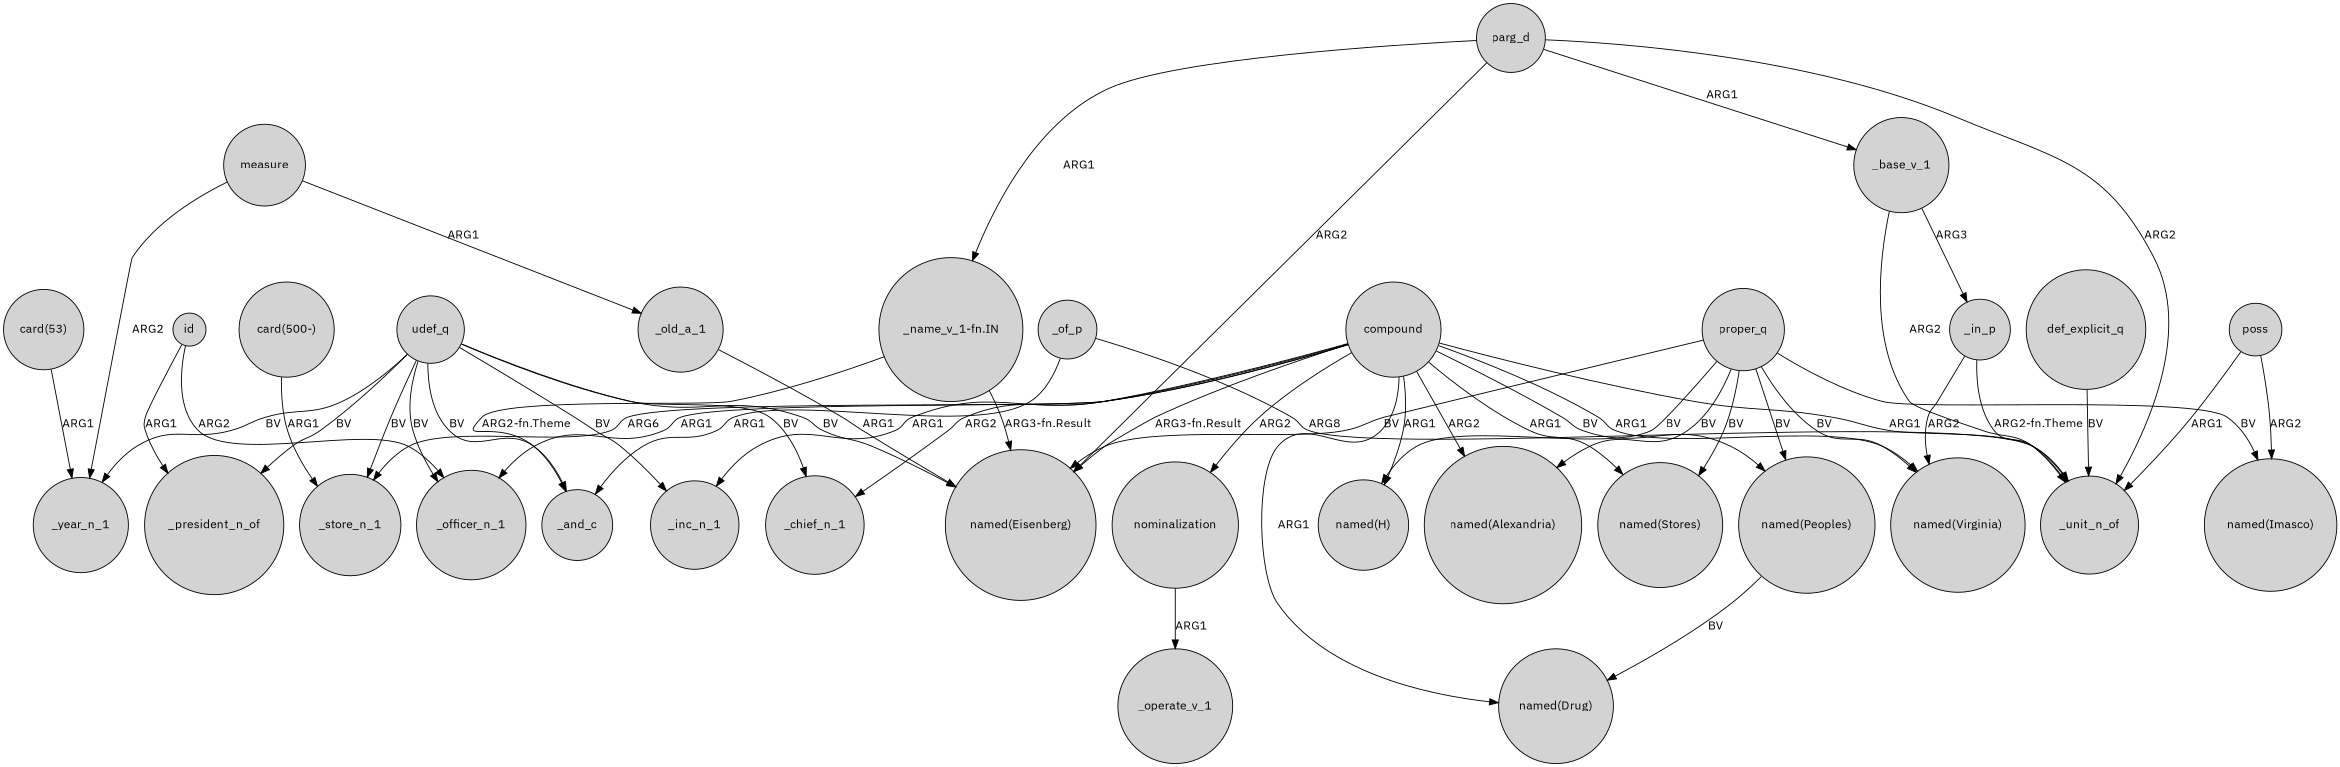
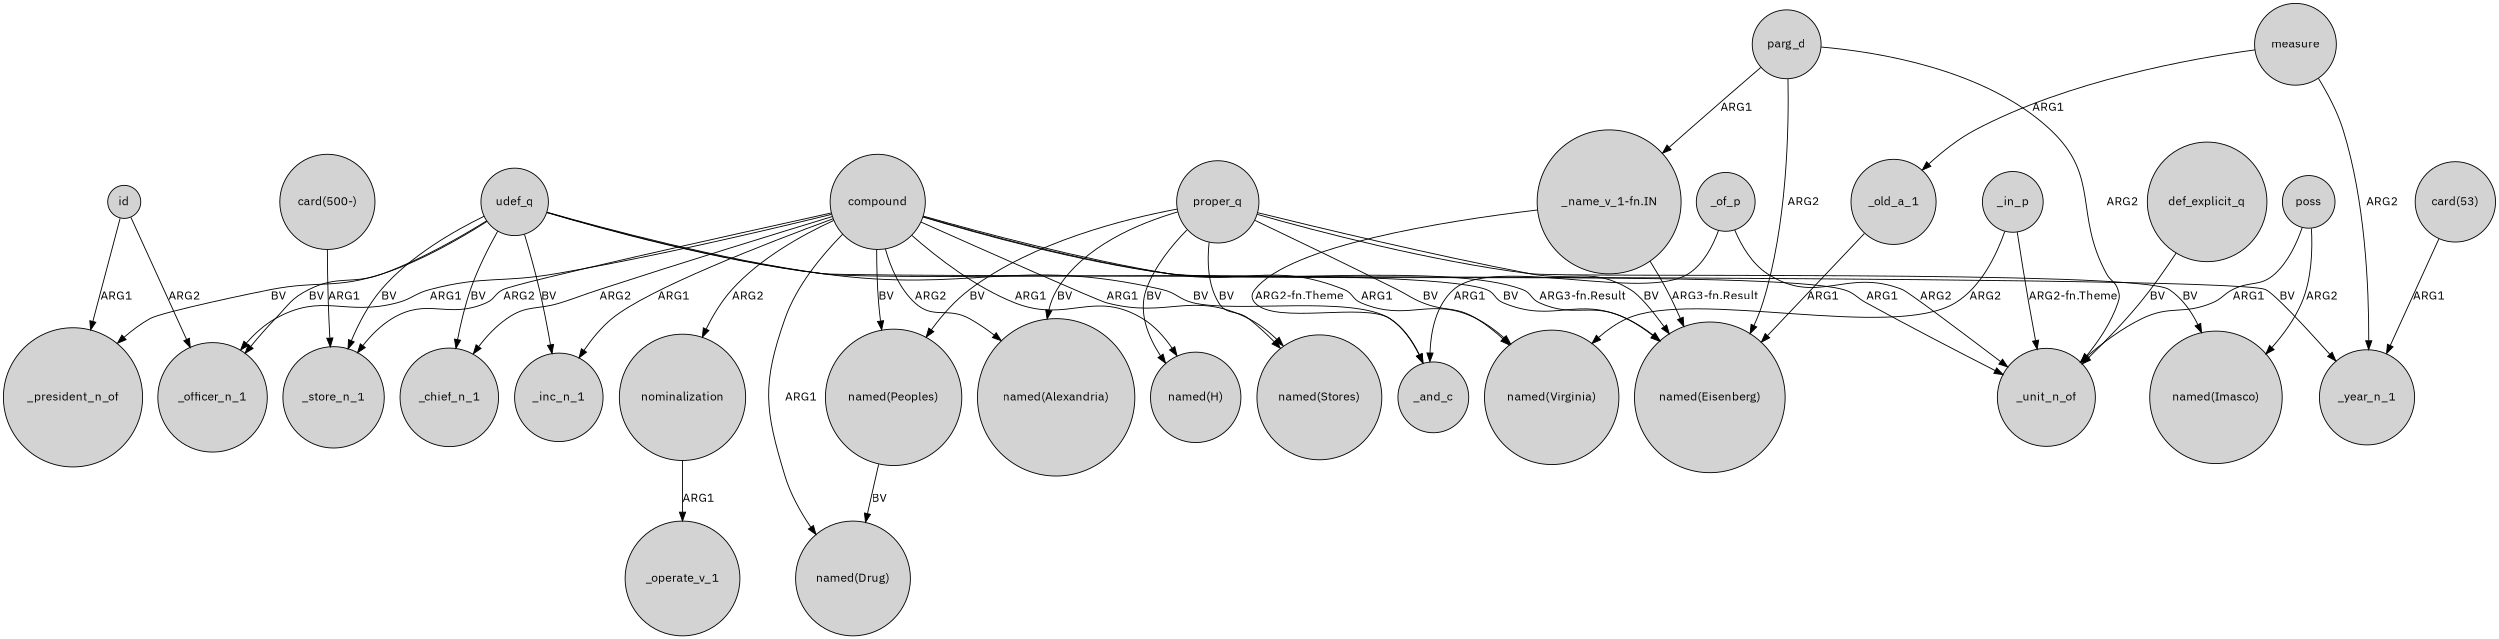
  digraph {
    fontname="IBM Plex Sans"
    node [fontname="IBM Plex Sans" shape=circle style=filled]
    edge [fontname="IBM Plex Sans"]
    udef_q
    _store_n_1
    _inc_n_1
    _and_c
    _year_n_1
    _president_n_of
    _chief_n_1
    _officer_n_1
    "named(Eisenberg)"
    nominalization
    _operate_v_1
    "_name_v_1-fn.IN"
    compound
    "named(Peoples)"
    "named(Drug)"
    _unit_n_of
    "named(Virginia)"
    "named(Alexandria)"
    "named(Stores)"
    "named(H)"
    measure
    _old_a_1
    proper_q
    "named(Imasco)"
    def_explicit_q
    parg_d
-   _base_v_1
    _in_p
    id
    _of_p
    poss
    "card(500-)"
    "card(53)"
    udef_q -> _store_n_1 [label=BV]
    udef_q -> _inc_n_1 [label=BV]
    udef_q -> _and_c [label=BV]
    udef_q -> _year_n_1 [label=BV]
    udef_q -> _president_n_of [label=BV]
    udef_q -> _chief_n_1 [label=BV]
    udef_q -> _officer_n_1 [label=BV]
    udef_q -> "named(Eisenberg)" [label=BV]
    nominalization -> _operate_v_1 [label=ARG1]
    "_name_v_1-fn.IN" -> _and_c [label="ARG2-fn.Theme"]
    "_name_v_1-fn.IN" -> "named(Eisenberg)" [label="ARG3-fn.Result"]
-   compound -> _store_n_1 [label=ARG6]
+   compound -> _store_n_1 [label=ARG2]
    compound -> _inc_n_1 [label=ARG1]
    compound -> _chief_n_1 [label=ARG2]
    compound -> _officer_n_1 [label=ARG1]
    compound -> "named(Eisenberg)" [label="ARG3-fn.Result"]
    compound -> nominalization [label=ARG2]
    compound -> "named(Peoples)" [label=BV]
    compound -> "named(Drug)" [label=ARG1]
    compound -> _unit_n_of [label=ARG1]
    compound -> "named(Virginia)" [label=ARG1]
    compound -> "named(Alexandria)" [label=ARG2]
    compound -> "named(Stores)" [label=ARG1]
    compound -> "named(H)" [label=ARG1]
    "named(Peoples)" -> "named(Drug)" [label=BV]
    measure -> _year_n_1 [label=ARG2]
    measure -> _old_a_1 [label=ARG1]
    _old_a_1 -> "named(Eisenberg)" [label=ARG1]
    proper_q -> "named(Eisenberg)" [label=BV]
    proper_q -> "named(Peoples)" [label=BV]
    proper_q -> "named(Virginia)" [label=BV]
    proper_q -> "named(Alexandria)" [label=BV]
    proper_q -> "named(Stores)" [label=BV]
    proper_q -> "named(H)" [label=BV]
    proper_q -> "named(Imasco)" [label=BV]
    def_explicit_q -> _unit_n_of [label=BV]
    parg_d -> "named(Eisenberg)" [label=ARG2]
    parg_d -> "_name_v_1-fn.IN" [label=ARG1]
    parg_d -> _unit_n_of [label=ARG2]
-   parg_d -> _base_v_1 [label=ARG1]
-   _base_v_1 -> _unit_n_of [label=ARG2]
-   _base_v_1 -> _in_p [label=ARG3]
    _in_p -> _unit_n_of [label="ARG2-fn.Theme"]
    _in_p -> "named(Virginia)" [label=ARG2]
    id -> _president_n_of [label=ARG1]
    id -> _officer_n_1 [label=ARG2]
    _of_p -> _and_c [label=ARG1]
-   _of_p -> _unit_n_of [label=ARG8]
+   _of_p -> _unit_n_of [label=ARG2]
    poss -> _unit_n_of [label=ARG1]
    poss -> "named(Imasco)" [label=ARG2]
    "card(500-)" -> _store_n_1 [label=ARG1]
    "card(53)" -> _year_n_1 [label=ARG1]
  }
